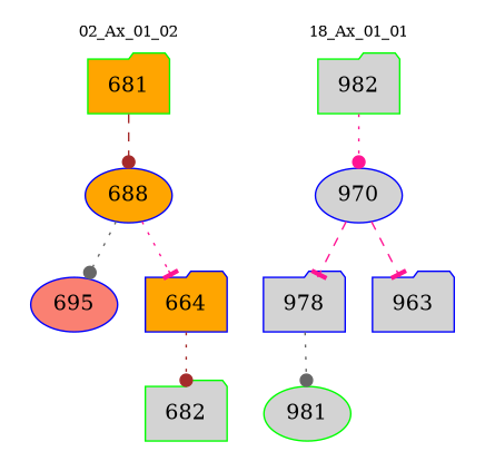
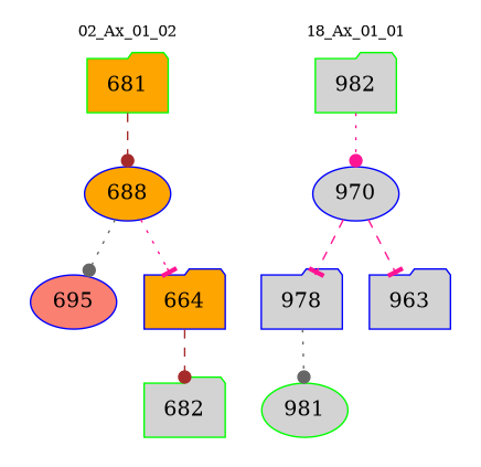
  digraph {
    node [color=blue fillcolor=lightgrey shape=folder style=filled]
    edge [arrowhead=dot color=deeppink style=dotted]
    n1 [color=green fillcolor=orange label=681]
    n2 [fillcolor=orange label=688 shape=ellipse]
    n3 [fillcolor=salmon label=695 shape=ellipse]
    n4 [fillcolor=orange label=664]
    n5 [color=green label=682]
    n6 [color=green label=982]
    n7 [label=970 shape=ellipse]
    n8 [label=978]
    n9 [label=963]
    n10 [color=green label=981 shape=ellipse]
    subgraph cluster_1 {
      color=white
      fontsize=10
      label="02_Ax_01_02"
      n1
      n2
      n3
      n4
      n5
    }
    subgraph cluster_2 {
      color=white
      fontsize=10
      label="18_Ax_01_01"
      n6
      n7
      n8
      n9
      n10
    }
    n1 -> n2 [color=brown style=dashed]
    n2 -> n3 [color=gray40]
    n2 -> n4 [arrowhead=tee]
-   n4 -> n5 [color=brown]
+   n4 -> n5 [color=brown style=dashed]
    n6 -> n7
    n7 -> n8 [arrowhead=tee style=dashed]
    n7 -> n9 [arrowhead=tee style=dashed]
    n8 -> n10 [color=gray40]
  }
